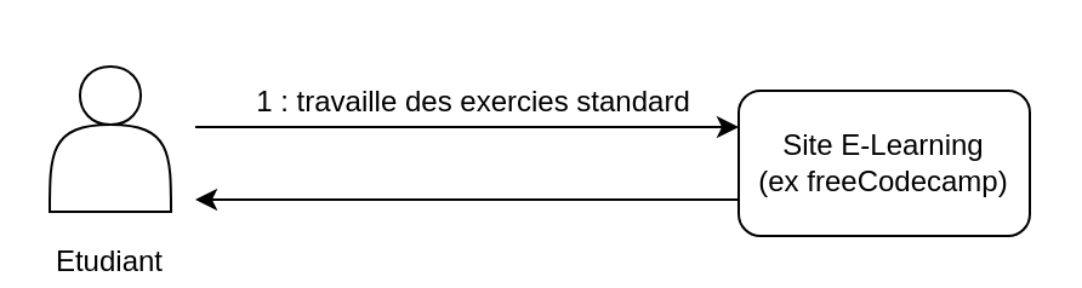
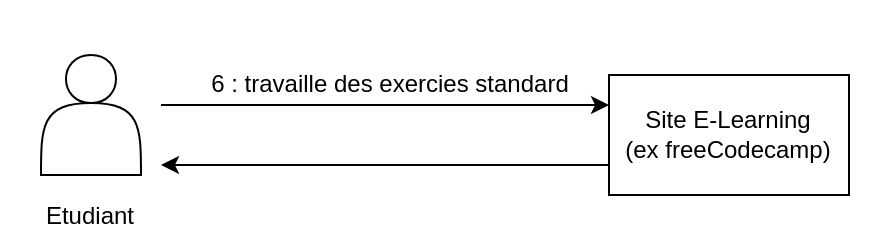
  <mxCell id="0" />
  <mxCell id="1" parent="0" />
  <mxCell id="2" value="&lt;div&gt;&lt;br&gt;&lt;/div&gt;&lt;div&gt;&lt;br&gt;&lt;/div&gt;&lt;div&gt;&lt;br&gt;&lt;/div&gt;&lt;div&gt;&lt;br&gt;&lt;/div&gt;&lt;div&gt;&lt;br&gt;&lt;/div&gt;&lt;div&gt;&lt;br&gt;&lt;/div&gt;&lt;div&gt;&lt;br&gt;&lt;/div&gt;&lt;div&gt;Etudiant&lt;/div&gt;" style="shape=actor;whiteSpace=wrap;html=1;" vertex="1" parent="1"><mxGeometry x="20" y="20" width="50" height="60" as="geometry" /></mxCell>
- <mxCell id="3" value="&lt;div&gt;Site E-Learning &lt;br&gt;&lt;/div&gt;&lt;div&gt;(ex freeCodecamp)&lt;br&gt;&lt;/div&gt;" style="whiteSpace=wrap;html=1;rounded=1;" vertex="1" parent="1"><mxGeometry x="304" y="30" width="120" height="60" as="geometry" /></mxCell>
+ <mxCell id="3" value="&lt;div&gt;Site E-Learning &lt;br&gt;&lt;/div&gt;&lt;div&gt;(ex freeCodecamp)&lt;br&gt;&lt;/div&gt;" style="rounded=0;whiteSpace=wrap;html=1;" vertex="1" parent="1"><mxGeometry x="304" y="30" width="120" height="60" as="geometry" /></mxCell>
  <mxCell id="4" value="" style="endArrow=classic;html=1;rounded=0;entryX=0;entryY=0.25;entryDx=0;entryDy=0;" edge="1" parent="1" target="3"><mxGeometry width="50" height="50" relative="1" as="geometry"><mxPoint x="80" y="45" as="sourcePoint" /><mxPoint x="160" y="80" as="targetPoint" /></mxGeometry></mxCell>
- <mxCell id="5" value="1 : travaille des exercies standard" style="text;html=1;align=center;verticalAlign=middle;whiteSpace=wrap;rounded=0;" vertex="1" parent="1"><mxGeometry x="90" y="20" width="210" height="30" as="geometry" /></mxCell>
+ <mxCell id="5" value="6 : travaille des exercies standard" style="text;html=1;align=center;verticalAlign=middle;whiteSpace=wrap;rounded=0;" vertex="1" parent="1"><mxGeometry x="90" y="20" width="210" height="30" as="geometry" /></mxCell>
  <mxCell id="6" value="" style="endArrow=classic;html=1;rounded=0;exitX=0;exitY=0.75;exitDx=0;exitDy=0;" edge="1" parent="1" source="3"><mxGeometry width="50" height="50" relative="1" as="geometry"><mxPoint x="300" y="180" as="sourcePoint" /><mxPoint x="80" y="75" as="targetPoint" /></mxGeometry></mxCell>
